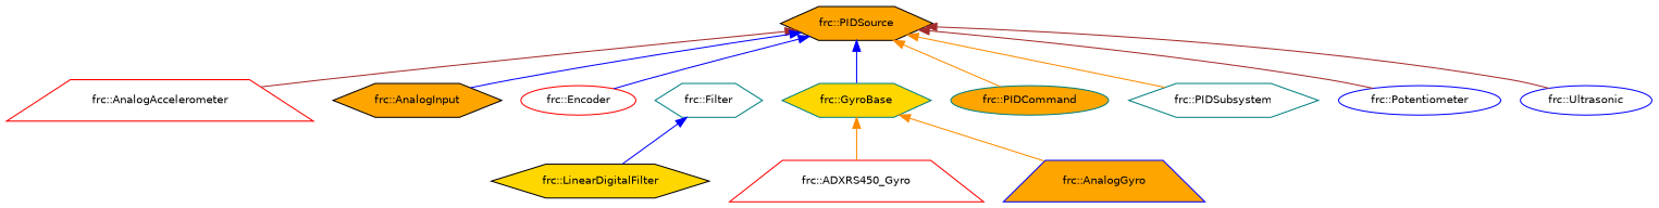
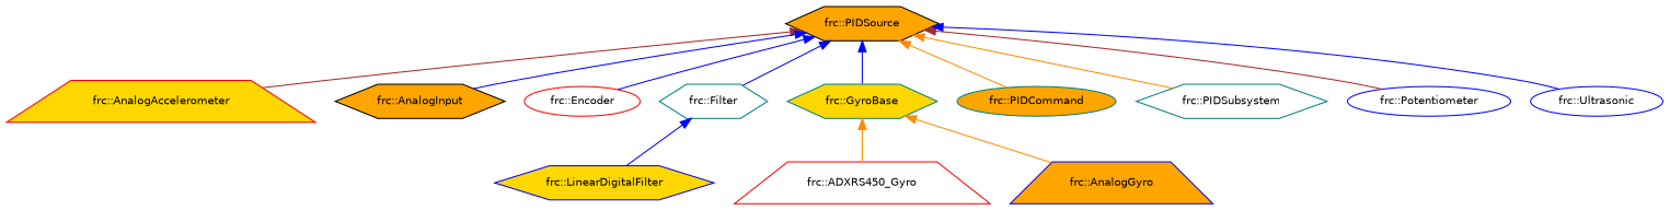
  digraph {
    rankdir=TB
    node [color=teal fillcolor=white fontname=Helvetica fontsize=10 shape=hexagon style=filled]
    edge [color=blue dir=back fontname=Helvetica fontsize=10 labelfontname=Helvetica labelfontsize=10 style=solid]
    n1 [color=black fillcolor=orange fontcolor=black height=0.2 label="frc::PIDSource" width=0.4]
-   n2 [color=red height=0.2 label="frc::AnalogAccelerometer" shape=trapezium width=0.4]
+   n2 [color=red fillcolor=gold height=0.2 label="frc::AnalogAccelerometer" shape=trapezium width=0.4]
    n3 [color=black fillcolor=orange height=0.2 label="frc::AnalogInput" width=0.4]
    n4 [color=red height=0.2 label="frc::Encoder" shape=ellipse width=0.4]
    n5 [height=0.2 label="frc::Filter" width=0.4]
    n6 [fillcolor=gold height=0.2 label="frc::GyroBase" width=0.4]
    n7 [fillcolor=orange height=0.2 label="frc::PIDCommand" shape=ellipse width=0.4]
    n8 [height=0.2 label="frc::PIDSubsystem" width=0.4]
    n9 [color=blue height=0.2 label="frc::Potentiometer" shape=ellipse width=0.4]
    n10 [color=blue height=0.2 label="frc::Ultrasonic" shape=ellipse width=0.4]
-   n11 [color=black fillcolor=gold height=0.2 label="frc::LinearDigitalFilter" width=0.4]
+   n11 [color=blue fillcolor=gold height=0.2 label="frc::LinearDigitalFilter" width=0.4]
    n12 [color=red height=0.2 label="frc::ADXRS450_Gyro" shape=trapezium width=0.4]
    n13 [color=blue fillcolor=orange height=0.2 label="frc::AnalogGyro" shape=trapezium width=0.4]
    n1 -> n2 [color=brown]
    n1 -> n3
    n1 -> n4
+   n1 -> n5
    n1 -> n6
    n1 -> n7 [color=darkorange]
    n1 -> n8 [color=darkorange]
    n1 -> n9 [color=brown]
-   n1 -> n10 [color=brown]
+   n1 -> n10
    n5 -> n11
    n6 -> n12 [color=darkorange]
    n6 -> n13 [color=darkorange]
  }
